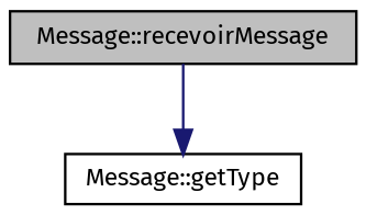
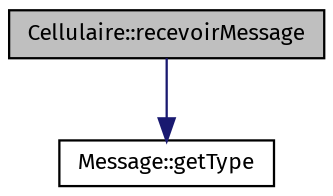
  digraph {
    rankdir=TB
    fontname="Fira Sans"
    node [color=black fontname="Fira Sans" fontsize=10 shape=record]
-   n1 [fillcolor=grey75 fontcolor=black height=0.2 label="Message::recevoirMessage" style=filled width=0.4]
+   n1 [fillcolor=grey75 fontcolor=black height=0.2 label="Cellulaire::recevoirMessage" style=filled width=0.4]
    n2 [height=0.2 label="Message::getType" width=0.4]
    n1 -> n2 [color=midnightblue fontname="Fira Sans" fontsize=10 labelfontname=Helvetica labelfontsize=10 style=solid]
  }
